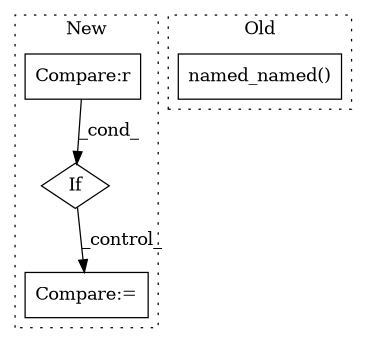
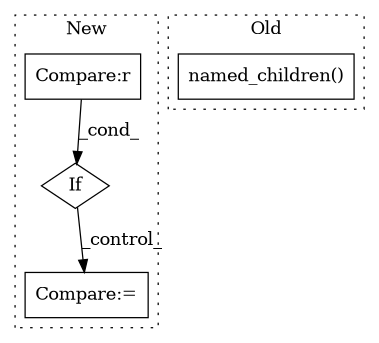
  digraph {
    node [s=4605 shape=box]
    n1 [a=96 l=0 label=If shape=diamond]
    n2 [a=68 l=14 label="Compare:=" s=4731]
    n3 [a=40 l=19 label="Compare:r"]
-   n4 [a=75 l=22 label="named_named()" s=3963]
+   n4 [a=75 l=22 label="named_children()" s=3963]
    subgraph cluster_1 {
      label=New
      style=dotted
      n1
      n2
      n3
    }
    subgraph cluster_2 {
      label=Old
      style=dotted
      n4
    }
    n1 -> n2 [label=_control_]
    n3 -> n1 [label=_cond_]
  }
